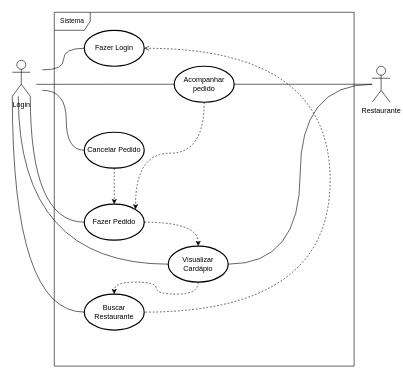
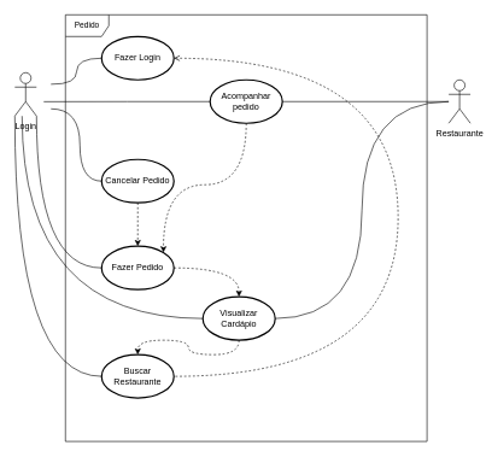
  <mxCell id="0" />
  <mxCell id="1" parent="0" />
  <mxCell id="2" value="Login" style="shape=umlActor;verticalLabelPosition=bottom;verticalAlign=top;html=1;" parent="1" vertex="1"><mxGeometry x="20" y="100" width="30" height="60" as="geometry" /></mxCell>
  <mxCell id="3" value="Restaurante" style="shape=umlActor;verticalLabelPosition=bottom;verticalAlign=top;html=1;" parent="1" vertex="1"><mxGeometry x="620" y="110" width="30" height="60" as="geometry" /></mxCell>
  <mxCell id="4" value="Fazer Login" style="strokeWidth=2;html=1;shape=mxgraph.flowchart.start_1;whiteSpace=wrap;" parent="1" vertex="1"><mxGeometry x="140" y="50" width="100" height="60" as="geometry" /></mxCell>
  <mxCell id="5" style="edgeStyle=orthogonalEdgeStyle;rounded=0;orthogonalLoop=1;jettySize=auto;html=1;exitX=1;exitY=0.5;exitDx=0;exitDy=0;exitPerimeter=0;endArrow=none;endFill=0;" parent="1" source="7" target="3" edge="1"><mxGeometry relative="1" as="geometry" /></mxCell>
  <mxCell id="6" style="edgeStyle=orthogonalEdgeStyle;shape=connector;rounded=0;orthogonalLoop=1;jettySize=auto;html=1;exitX=0;exitY=0.5;exitDx=0;exitDy=0;exitPerimeter=0;strokeColor=default;align=center;verticalAlign=middle;fontFamily=Helvetica;fontSize=11;fontColor=default;labelBackgroundColor=default;endArrow=none;endFill=0;" parent="1" source="7" edge="1"><mxGeometry relative="1" as="geometry"><mxPoint x="60" y="140.167" as="targetPoint" /></mxGeometry></mxCell>
  <mxCell id="7" value="Acompanhar pedido" style="strokeWidth=2;html=1;shape=mxgraph.flowchart.start_1;whiteSpace=wrap;" parent="1" vertex="1"><mxGeometry x="290" y="110" width="100" height="60" as="geometry" /></mxCell>
  <mxCell id="8" style="edgeStyle=orthogonalEdgeStyle;shape=connector;rounded=0;orthogonalLoop=1;jettySize=auto;html=1;exitX=1;exitY=0.5;exitDx=0;exitDy=0;exitPerimeter=0;strokeColor=default;align=center;verticalAlign=middle;fontFamily=Helvetica;fontSize=11;fontColor=default;labelBackgroundColor=default;endArrow=none;curved=1;endFill=0;" parent="1" source="9" edge="1"><mxGeometry relative="1" as="geometry"><mxPoint x="620" y="140" as="targetPoint" /><Array as="points"><mxPoint x="500" y="440" /><mxPoint x="500" y="140" /></Array></mxGeometry></mxCell>
  <mxCell id="9" value="Visualizar Cardápio" style="strokeWidth=2;html=1;shape=mxgraph.flowchart.start_1;whiteSpace=wrap;" parent="1" vertex="1"><mxGeometry x="280" y="410" width="100" height="60" as="geometry" /></mxCell>
  <mxCell id="10" value="Cancelar Pedido" style="strokeWidth=2;html=1;shape=mxgraph.flowchart.start_1;whiteSpace=wrap;" parent="1" vertex="1"><mxGeometry x="140" y="220" width="100" height="60" as="geometry" /></mxCell>
  <mxCell id="11" value="Fazer Pedido" style="strokeWidth=2;html=1;shape=mxgraph.flowchart.start_1;whiteSpace=wrap;" parent="1" vertex="1"><mxGeometry x="140" y="340" width="100" height="60" as="geometry" /></mxCell>
  <mxCell id="12" value="Buscar Restaurante" style="strokeWidth=2;html=1;shape=mxgraph.flowchart.start_1;whiteSpace=wrap;" parent="1" vertex="1"><mxGeometry x="140" y="490" width="100" height="60" as="geometry" /></mxCell>
  <mxCell id="13" style="edgeStyle=orthogonalEdgeStyle;shape=connector;rounded=0;orthogonalLoop=1;jettySize=auto;html=1;exitX=0;exitY=1;exitDx=0;exitDy=0;exitPerimeter=0;entryX=0;entryY=0.5;entryDx=0;entryDy=0;entryPerimeter=0;strokeColor=default;align=center;verticalAlign=middle;fontFamily=Helvetica;fontSize=11;fontColor=default;labelBackgroundColor=default;endArrow=none;curved=1;endFill=0;" parent="1" source="2" target="12" edge="1"><mxGeometry relative="1" as="geometry" /></mxCell>
  <mxCell id="14" style="edgeStyle=orthogonalEdgeStyle;shape=connector;rounded=0;orthogonalLoop=1;jettySize=auto;html=1;exitX=1;exitY=0.5;exitDx=0;exitDy=0;exitPerimeter=0;entryX=1;entryY=0.5;entryDx=0;entryDy=0;entryPerimeter=0;strokeColor=default;align=center;verticalAlign=middle;fontFamily=Helvetica;fontSize=11;fontColor=default;labelBackgroundColor=default;endArrow=none;curved=1;dashed=1;endFill=0;startArrow=open;startFill=0;" parent="1" source="4" target="12" edge="1"><mxGeometry relative="1" as="geometry"><Array as="points"><mxPoint x="550" y="80" /><mxPoint x="550" y="520" /></Array></mxGeometry></mxCell>
  <mxCell id="15" style="edgeStyle=orthogonalEdgeStyle;rounded=0;orthogonalLoop=1;jettySize=auto;html=1;entryX=0;entryY=0.5;entryDx=0;entryDy=0;entryPerimeter=0;strokeColor=default;align=center;verticalAlign=middle;fontFamily=Helvetica;fontSize=11;fontColor=default;labelBackgroundColor=default;endArrow=none;curved=1;endFill=0;" parent="1" source="2" target="9" edge="1"><mxGeometry relative="1" as="geometry"><Array as="points"><mxPoint x="30" y="440" /></Array></mxGeometry></mxCell>
  <mxCell id="16" style="edgeStyle=orthogonalEdgeStyle;shape=connector;rounded=0;orthogonalLoop=1;jettySize=auto;html=1;exitX=1;exitY=1;exitDx=0;exitDy=0;exitPerimeter=0;entryX=0;entryY=0.5;entryDx=0;entryDy=0;entryPerimeter=0;strokeColor=default;align=center;verticalAlign=middle;fontFamily=Helvetica;fontSize=11;fontColor=default;labelBackgroundColor=default;endArrow=none;curved=1;endFill=0;" parent="1" source="2" target="11" edge="1"><mxGeometry relative="1" as="geometry" /></mxCell>
  <mxCell id="17" style="edgeStyle=orthogonalEdgeStyle;shape=connector;rounded=0;orthogonalLoop=1;jettySize=auto;html=1;exitX=0.5;exitY=1;exitDx=0;exitDy=0;exitPerimeter=0;entryX=0.5;entryY=0;entryDx=0;entryDy=0;entryPerimeter=0;strokeColor=default;align=center;verticalAlign=middle;fontFamily=Helvetica;fontSize=11;fontColor=default;labelBackgroundColor=default;endArrow=classic;dashed=1;" parent="1" source="10" target="11" edge="1"><mxGeometry relative="1" as="geometry" /></mxCell>
  <mxCell id="18" style="edgeStyle=orthogonalEdgeStyle;shape=connector;rounded=0;orthogonalLoop=1;jettySize=auto;html=1;entryX=0;entryY=0.5;entryDx=0;entryDy=0;entryPerimeter=0;strokeColor=default;align=center;verticalAlign=middle;fontFamily=Helvetica;fontSize=11;fontColor=default;labelBackgroundColor=default;endArrow=none;curved=1;endFill=0;" parent="1" target="4" edge="1"><mxGeometry relative="1" as="geometry"><mxPoint x="70" y="116" as="sourcePoint" /></mxGeometry></mxCell>
  <mxCell id="19" style="edgeStyle=orthogonalEdgeStyle;shape=connector;rounded=0;orthogonalLoop=1;jettySize=auto;html=1;exitX=0;exitY=0.5;exitDx=0;exitDy=0;exitPerimeter=0;strokeColor=default;align=center;verticalAlign=middle;fontFamily=Helvetica;fontSize=11;fontColor=default;labelBackgroundColor=default;endArrow=none;elbow=vertical;curved=1;endFill=0;" parent="1" source="10" edge="1"><mxGeometry relative="1" as="geometry"><mxPoint x="70" y="150" as="targetPoint" /><Array as="points"><mxPoint x="110" y="250" /><mxPoint x="110" y="150" /></Array></mxGeometry></mxCell>
  <mxCell id="20" style="edgeStyle=orthogonalEdgeStyle;shape=connector;rounded=0;orthogonalLoop=1;jettySize=auto;html=1;exitX=1;exitY=0.5;exitDx=0;exitDy=0;exitPerimeter=0;entryX=0.5;entryY=0;entryDx=0;entryDy=0;entryPerimeter=0;strokeColor=default;align=center;verticalAlign=middle;fontFamily=Helvetica;fontSize=11;fontColor=default;labelBackgroundColor=default;endArrow=classic;curved=1;dashed=1;" parent="1" source="11" target="9" edge="1"><mxGeometry relative="1" as="geometry" /></mxCell>
  <mxCell id="21" style="edgeStyle=orthogonalEdgeStyle;shape=connector;rounded=0;orthogonalLoop=1;jettySize=auto;html=1;exitX=0.5;exitY=1;exitDx=0;exitDy=0;exitPerimeter=0;entryX=0.5;entryY=0;entryDx=0;entryDy=0;entryPerimeter=0;strokeColor=default;align=center;verticalAlign=middle;fontFamily=Helvetica;fontSize=11;fontColor=default;labelBackgroundColor=default;endArrow=classic;curved=1;dashed=1;" parent="1" source="9" target="12" edge="1"><mxGeometry relative="1" as="geometry" /></mxCell>
  <mxCell id="22" style="edgeStyle=orthogonalEdgeStyle;shape=connector;rounded=0;orthogonalLoop=1;jettySize=auto;html=1;exitX=0.5;exitY=1;exitDx=0;exitDy=0;exitPerimeter=0;entryX=0.855;entryY=0.145;entryDx=0;entryDy=0;entryPerimeter=0;strokeColor=default;align=center;verticalAlign=middle;fontFamily=Helvetica;fontSize=11;fontColor=default;labelBackgroundColor=default;endArrow=classic;curved=1;dashed=1;" parent="1" source="7" target="11" edge="1"><mxGeometry relative="1" as="geometry" /></mxCell>
- <mxCell id="23" value="Sistema" style="shape=umlFrame;whiteSpace=wrap;html=1;pointerEvents=0;fontFamily=Helvetica;fontSize=11;fontColor=default;labelBackgroundColor=default;" parent="1" vertex="1"><mxGeometry x="90" y="20" width="500" height="590" as="geometry" /></mxCell>
+ <mxCell id="23" value="Pedido" style="shape=umlFrame;whiteSpace=wrap;html=1;pointerEvents=0;fontFamily=Helvetica;fontSize=11;fontColor=default;labelBackgroundColor=default;" parent="1" vertex="1"><mxGeometry x="90" y="20" width="500" height="590" as="geometry" /></mxCell>
